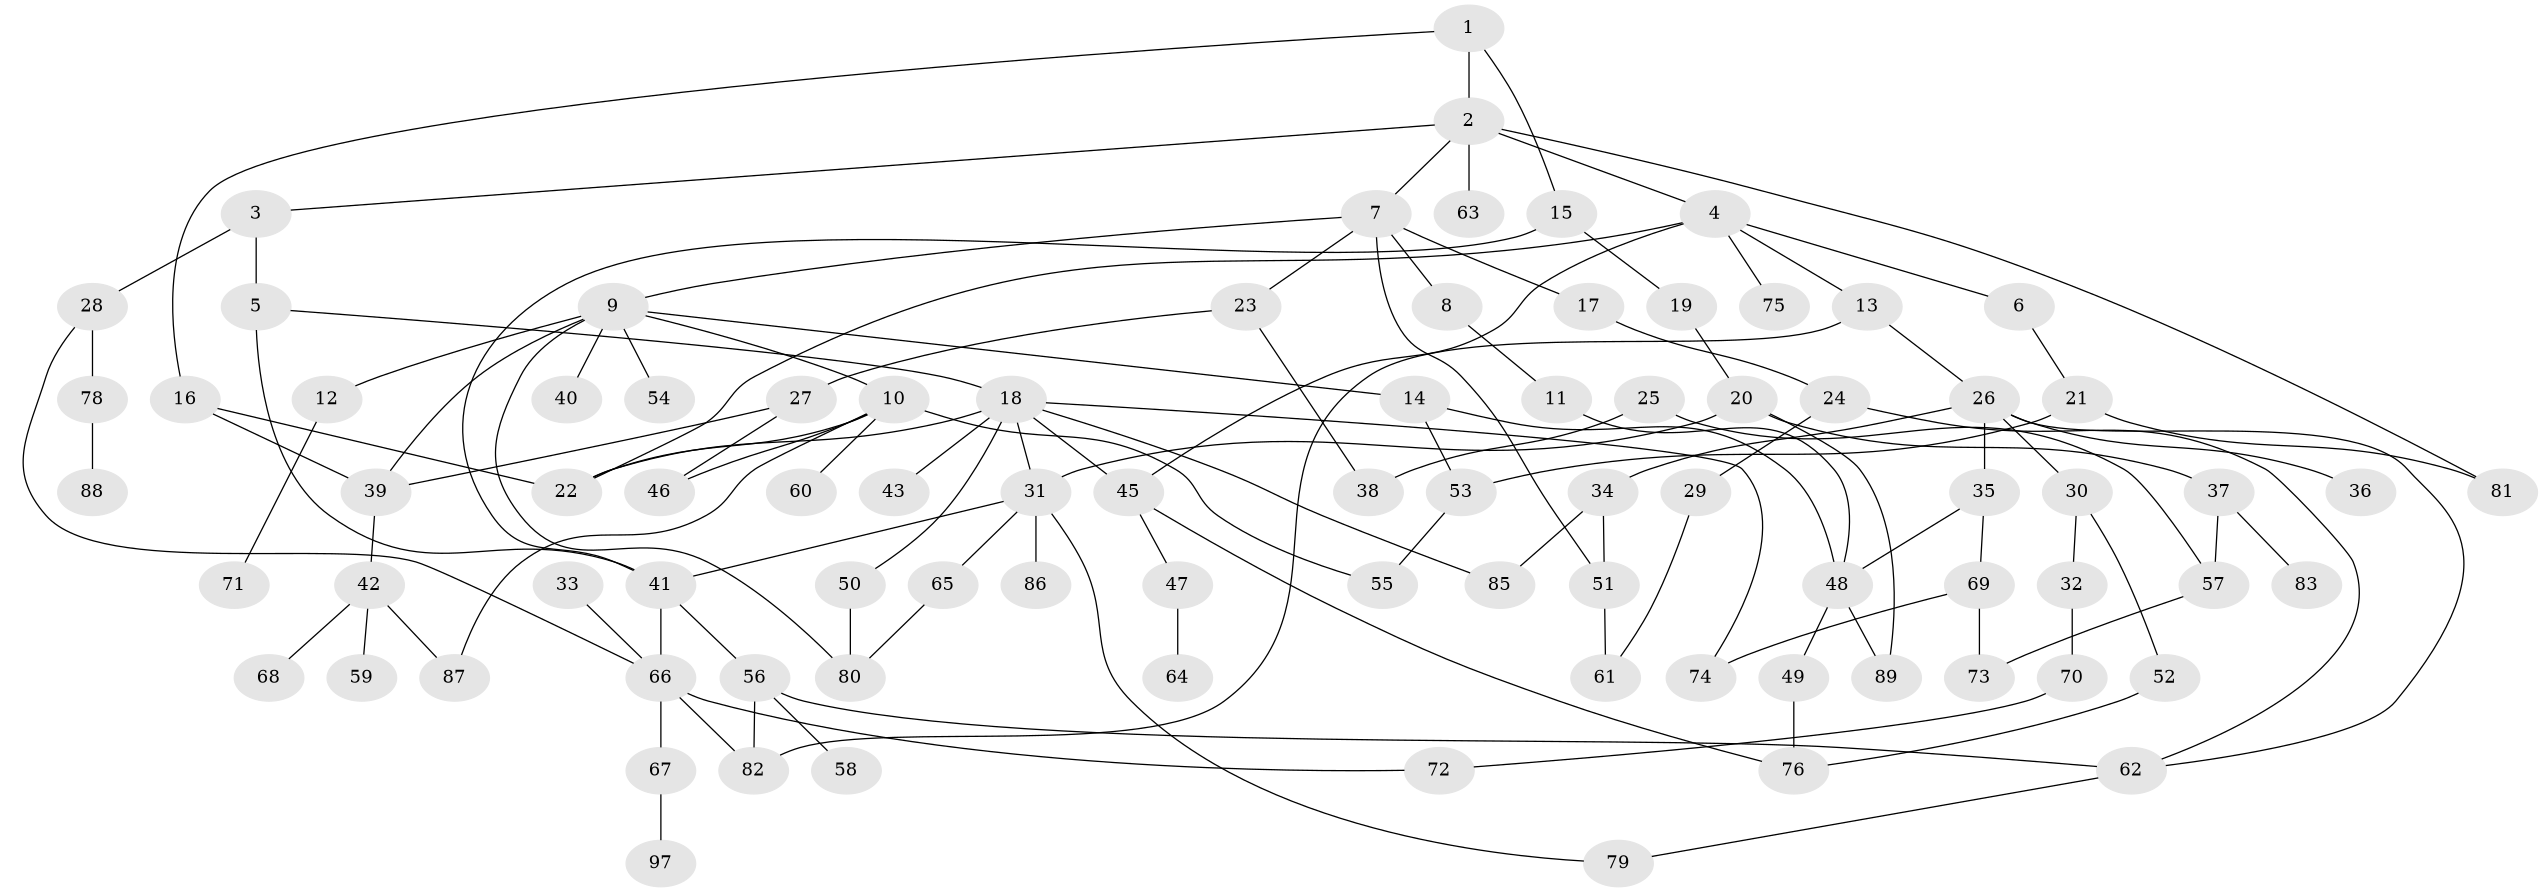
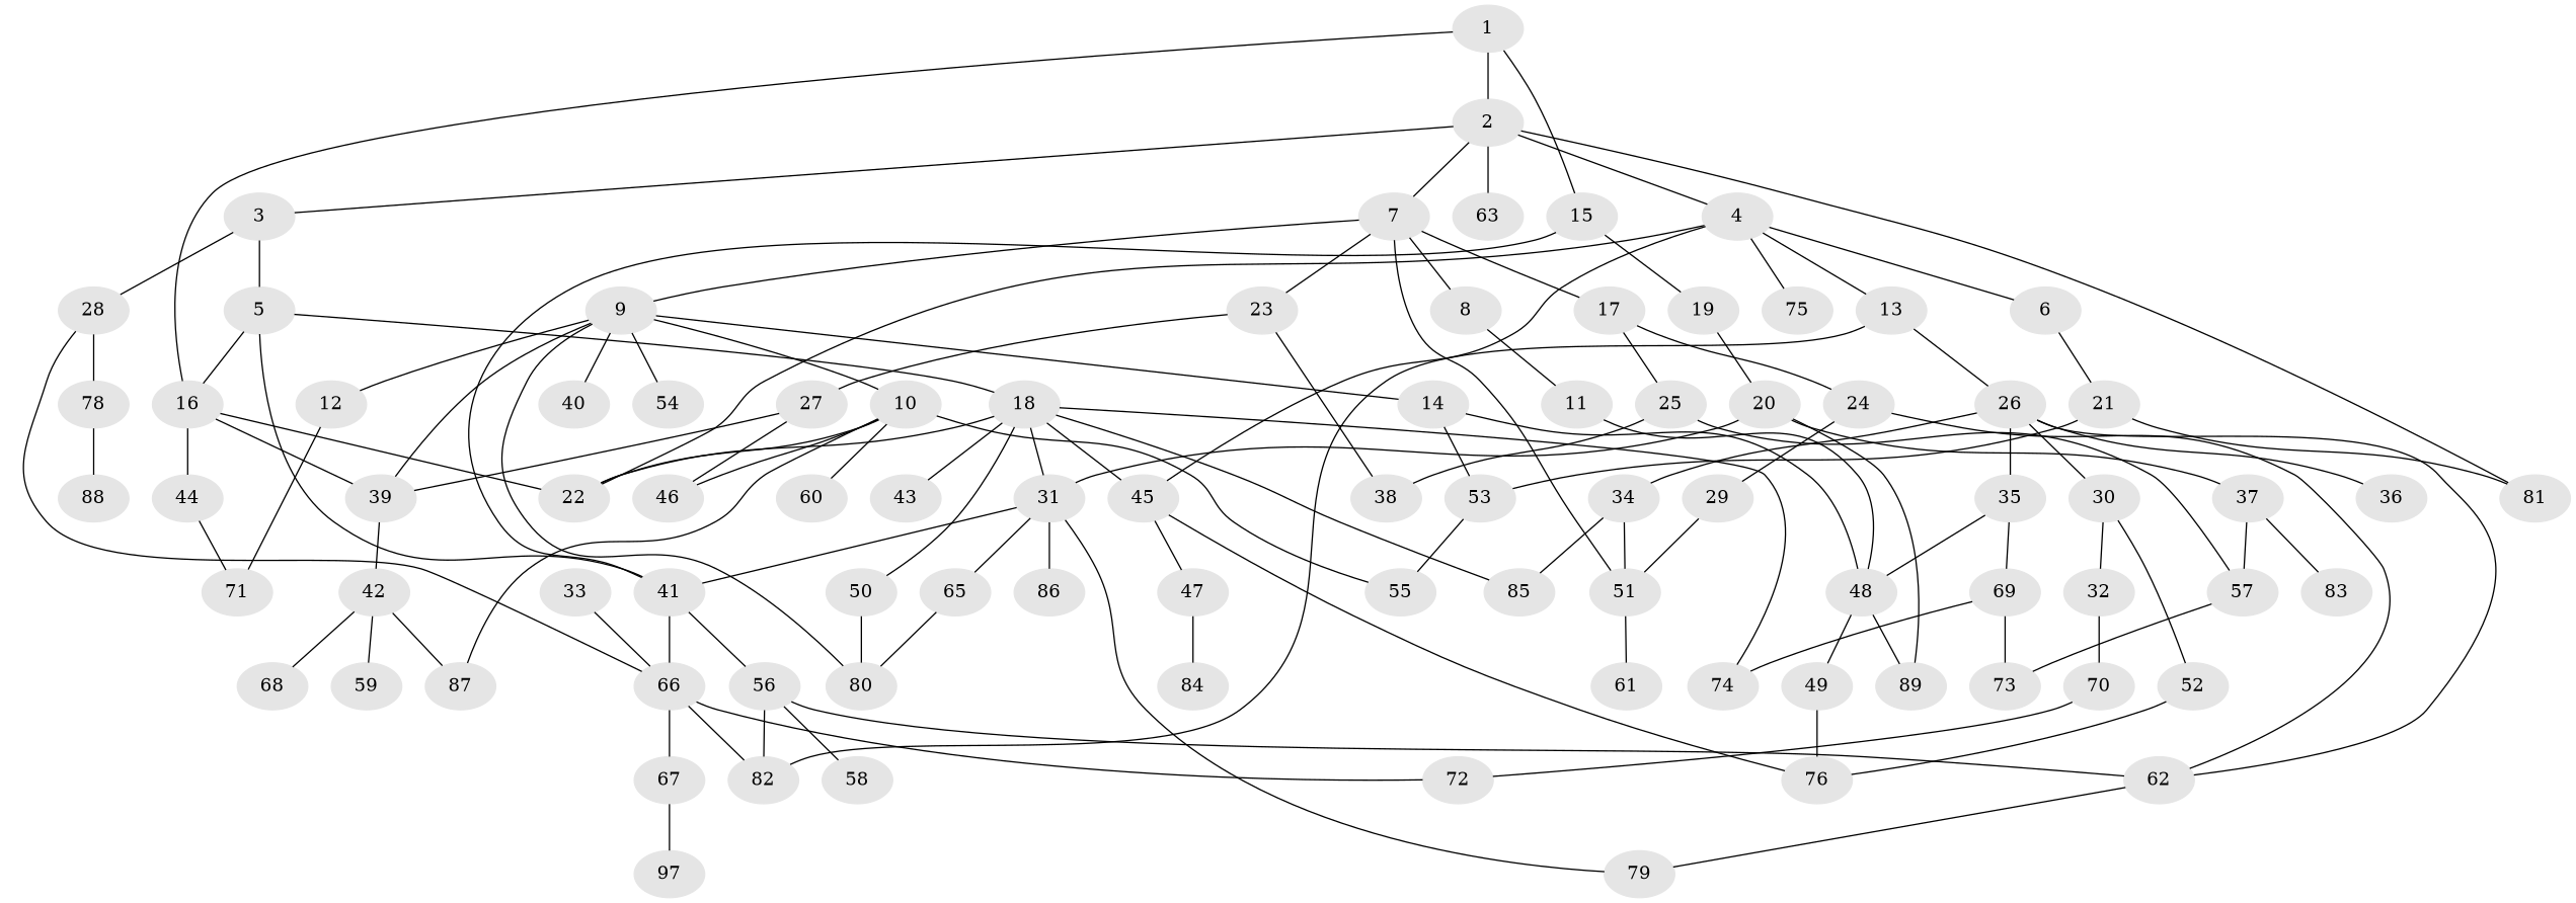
  graph {
    fontname="DejaVu Serif"
    node [color=gray90 fontname="DejaVu Serif" style=filled]
    edge [fontname="DejaVu Serif"]
    1
    2
    15
    16
    3
    4
    7
    63
    81
    41
    19
    22
    39
+   44
    5
    28
    6
    13
    45
    75
    8
    9
    17
    23
    51
    18
    66
    78
    21
    26
    82
    47
    76
    31
    43
    50
    74
    85
    56
    53
    11
    10
    12
    14
    40
    54
    80
    24
    25
    27
    38
    61
    48
    87
    46
    55
    60
    71
    42
    89
    49
    62
    30
    34
    35
    36
    20
    29
    57
    65
    79
    86
    37
    33
    83
    73
    32
    52
    69
    67
    72
    88
    70
    59
    68
    58
-   64
+   64 [label=84]
    n88 [label=97]
    1 -- 2
    1 -- 15
    1 -- 16
    2 -- 3
    2 -- 4
    2 -- 7
    2 -- 63
    2 -- 81
    15 -- 41
    15 -- 19
    16 -- 22
    16 -- 39
+   16 -- 44
    3 -- 5
    3 -- 28
    4 -- 22
    4 -- 6
    4 -- 13
    4 -- 45
    4 -- 75
    7 -- 8
    7 -- 9
    7 -- 17
    7 -- 23
    7 -- 51
    41 -- 66
    41 -- 56
    19 -- 20
    39 -- 42
+   44 -- 71
+   5 -- 16
    5 -- 41
    5 -- 18
    28 -- 66
    28 -- 78
    6 -- 21
    13 -- 26
    13 -- 82
    45 -- 47
    45 -- 76
    8 -- 11
    9 -- 39
    9 -- 10
    9 -- 12
    9 -- 14
    9 -- 40
    9 -- 54
    9 -- 80
    17 -- 24
+   17 -- 25
    23 -- 27
    23 -- 38
    51 -- 61
    18 -- 22
    18 -- 45
    18 -- 31
    18 -- 43
    18 -- 50
    18 -- 74
    18 -- 85
    66 -- 82
    66 -- 67
    66 -- 72
    78 -- 88
    21 -- 81
    21 -- 53
    26 -- 62
    26 -- 30
    26 -- 34
    26 -- 35
    26 -- 36
    47 -- 64
    31 -- 41
    31 -- 65
    31 -- 79
    31 -- 86
    50 -- 80
    56 -- 82
    56 -- 62
    56 -- 58
    53 -- 55
    11 -- 48
    10 -- 22
    10 -- 87
    10 -- 46
    10 -- 55
    10 -- 60
    12 -- 71
    14 -- 53
    14 -- 48
    24 -- 62
    24 -- 29
    25 -- 38
    25 -- 57
    27 -- 39
    27 -- 46
    48 -- 89
    48 -- 49
    42 -- 87
    42 -- 59
    42 -- 68
    49 -- 76
    62 -- 79
    30 -- 32
    30 -- 52
    34 -- 51
    34 -- 85
    35 -- 48
    35 -- 69
    20 -- 31
    20 -- 89
    20 -- 37
-   29 -- 61
+   29 -- 51
    57 -- 73
    65 -- 80
    37 -- 57
    37 -- 83
    33 -- 66
    32 -- 70
    52 -- 76
    69 -- 74
    69 -- 73
    67 -- n88
    70 -- 72
  }
